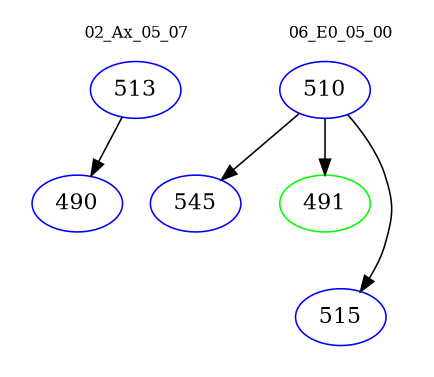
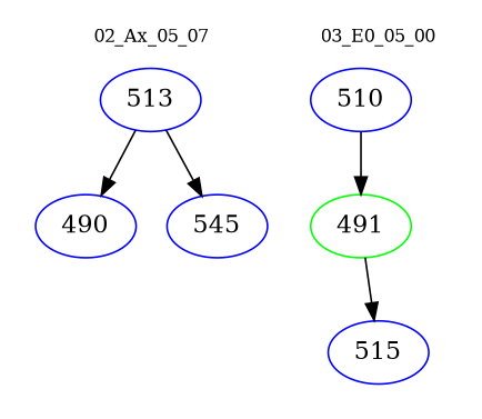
  digraph {
    node [color=blue]
    edge [color=black]
    n1 [label=513]
    n2 [label=490]
    n3 [label=545]
    n4 [label=510]
    n5 [color=green label=491]
    n6 [label=515]
    subgraph cluster_1 {
      color=white
      fontsize=10
      label="02_Ax_05_07"
      n1
      n2
      n3
    }
    subgraph cluster_2 {
      color=white
      fontsize=10
-     label="06_E0_05_00"
+     label="03_E0_05_00"
      n4
      n5
      n6
    }
    n1 -> n2
-   n4 -> n3
+   n1 -> n3
    n4 -> n5
-   n4 -> n6
+   n5 -> n6
  }
